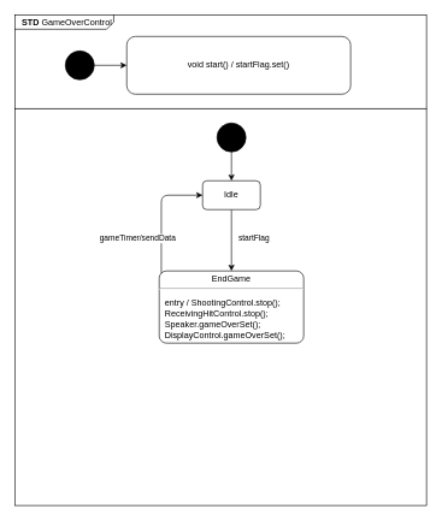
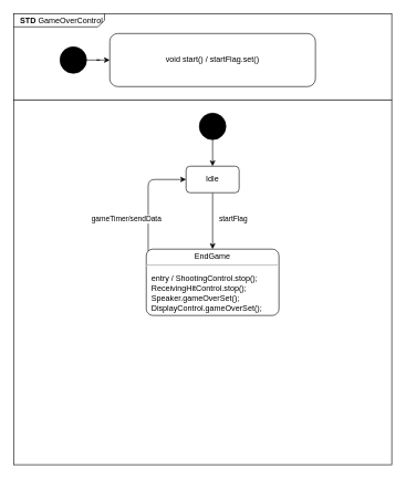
  <mxCell id="0" />
  <mxCell id="1" parent="0" />
  <mxCell id="2" value="" style="group" parent="1" vertex="1" connectable="0"><mxGeometry x="20" y="20" width="570" height="680" as="geometry" /></mxCell>
  <mxCell id="3" value="&lt;p style=&quot;margin:0px;margin-top:4px;margin-left:10px;text-align:left;&quot;&gt;&lt;b&gt;STD&lt;/b&gt;&amp;nbsp;GameOverControl&lt;/p&gt;" style="html=1;shape=mxgraph.sysml.package;html=1;overflow=fill;whiteSpace=wrap;labelX=137;" parent="2" vertex="1"><mxGeometry width="570" height="130" as="geometry" /></mxCell>
  <mxCell id="4" value="" style="rounded=0;whiteSpace=wrap;html=1;" parent="2" vertex="1"><mxGeometry y="130" width="570" height="550" as="geometry" /></mxCell>
- <mxCell id="5" value="void start() / startFlag.set()" style="rounded=1;whiteSpace=wrap;html=1;" parent="2" vertex="1"><mxGeometry x="155" y="30" width="310" height="80" as="geometry" /></mxCell>
+ <mxCell id="5" value="void start() / startFlag.set()" style="rounded=1;whiteSpace=wrap;html=1;" parent="2" vertex="1"><mxGeometry x="145" y="30" width="310" height="80" as="geometry" /></mxCell>
  <mxCell id="6" value="&lt;p style=&quot;margin:0px;margin-top:4px;text-align:center;&quot;&gt;EndGame&lt;/p&gt;&lt;hr&gt;&lt;p&gt;&lt;/p&gt;&lt;p style=&quot;margin:0px;margin-left:8px;text-align:left;&quot;&gt;entry / ShootingControl.stop();&lt;br&gt;&lt;/p&gt;&lt;p style=&quot;margin:0px;margin-left:8px;text-align:left;&quot;&gt;ReceivingHitControl.stop();&lt;/p&gt;&lt;p style=&quot;margin:0px;margin-left:8px;text-align:left;&quot;&gt;Speaker.gameOverSet();&lt;/p&gt;&lt;p style=&quot;margin:0px;margin-left:8px;text-align:left;&quot;&gt;DisplayControl.gameOverSet();&lt;/p&gt;" style="shape=mxgraph.sysml.simpleState;html=1;overflow=fill;whiteSpace=wrap;align=center;" vertex="1" parent="2"><mxGeometry x="200" y="355" width="200" height="100" as="geometry" /></mxCell>
  <mxCell id="7" style="edgeStyle=orthogonalEdgeStyle;rounded=0;orthogonalLoop=1;jettySize=auto;html=1;" parent="1" source="8" target="5" edge="1"><mxGeometry relative="1" as="geometry" /></mxCell>
  <mxCell id="8" value="" style="shape=ellipse;html=1;fillColor=strokeColor;fontSize=18;fontColor=#ffffff;" parent="1" vertex="1"><mxGeometry x="90" y="70" width="40" height="40" as="geometry" /></mxCell>
  <mxCell id="9" style="edgeStyle=orthogonalEdgeStyle;rounded=0;orthogonalLoop=1;jettySize=auto;html=1;" parent="1" source="10" target="13" edge="1"><mxGeometry relative="1" as="geometry" /></mxCell>
  <mxCell id="10" value="" style="shape=ellipse;html=1;fillColor=strokeColor;fontSize=18;fontColor=#ffffff;" parent="1" vertex="1"><mxGeometry x="300" y="170" width="40" height="40" as="geometry" /></mxCell>
  <mxCell id="11" style="edgeStyle=orthogonalEdgeStyle;rounded=0;orthogonalLoop=1;jettySize=auto;html=1;exitX=0.5;exitY=1;exitDx=0;exitDy=0;" edge="1" parent="1" source="13" target="6"><mxGeometry relative="1" as="geometry" /></mxCell>
  <mxCell id="12" value="startFlag" style="edgeLabel;html=1;align=center;verticalAlign=middle;resizable=0;points=[];" vertex="1" connectable="0" parent="11"><mxGeometry x="-0.08" y="-4" relative="1" as="geometry"><mxPoint x="34" as="offset" /></mxGeometry></mxCell>
  <mxCell id="13" value="Idle" style="shape=rect;rounded=1;html=1;whiteSpace=wrap;align=center;" parent="1" vertex="1"><mxGeometry x="280" y="250" width="80" height="40" as="geometry" /></mxCell>
  <mxCell id="14" style="edgeStyle=orthogonalEdgeStyle;rounded=1;orthogonalLoop=1;jettySize=auto;html=1;exitX=0;exitY=0;exitDx=2.9;exitDy=2.9;exitPerimeter=0;entryX=0;entryY=0.5;entryDx=0;entryDy=0;" edge="1" parent="1" source="6" target="13"><mxGeometry relative="1" as="geometry"><Array as="points"><mxPoint x="223" y="270" /></Array></mxGeometry></mxCell>
  <mxCell id="15" value="gameTimer/sendData" style="edgeLabel;html=1;align=center;verticalAlign=middle;resizable=0;points=[];" vertex="1" connectable="0" parent="14"><mxGeometry x="-0.058" y="-1" relative="1" as="geometry"><mxPoint x="-34" y="30" as="offset" /></mxGeometry></mxCell>
